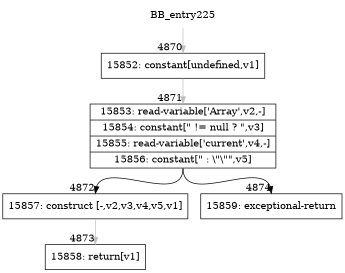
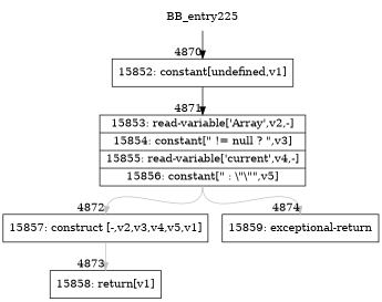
  digraph {
    rankdir=TD
    node [shape=record]
    edge [headport=n tailport=s]
    n1 [label=BB_entry225 shape=none]
    n2 [label="{15852: constant[undefined,v1]}"]
    n3 [label="{15853: read-variable['Array',v2,-]|15854: constant[\" != null ? \",v3]|15855: read-variable['current',v4,-]|15856: constant[\" : \\\"\\\"\",v5]}"]
    n4 [label="{15857: construct [-,v2,v3,v4,v5,v1]}"]
    n5 [label="{15859: exceptional-return}"]
    n6 [label="{15858: return[v1]}"]
-   n1 -> n2 [headlabel="    4870" color=gray]
-   n2 -> n3 [headlabel="      4871" color=gray]
-   n3 -> n4 [headlabel="      4872"]
-   n3 -> n5 [color=black headlabel="      4874"]
+   n1 -> n2 [headlabel="    4870"]
+   n2 -> n3 [headlabel="      4871"]
+   n3 -> n4 [headlabel="      4872" color=gray]
+   n3 -> n5 [color=gray headlabel="      4874"]
    n4 -> n6 [color=gray headlabel="      4873"]
  }
